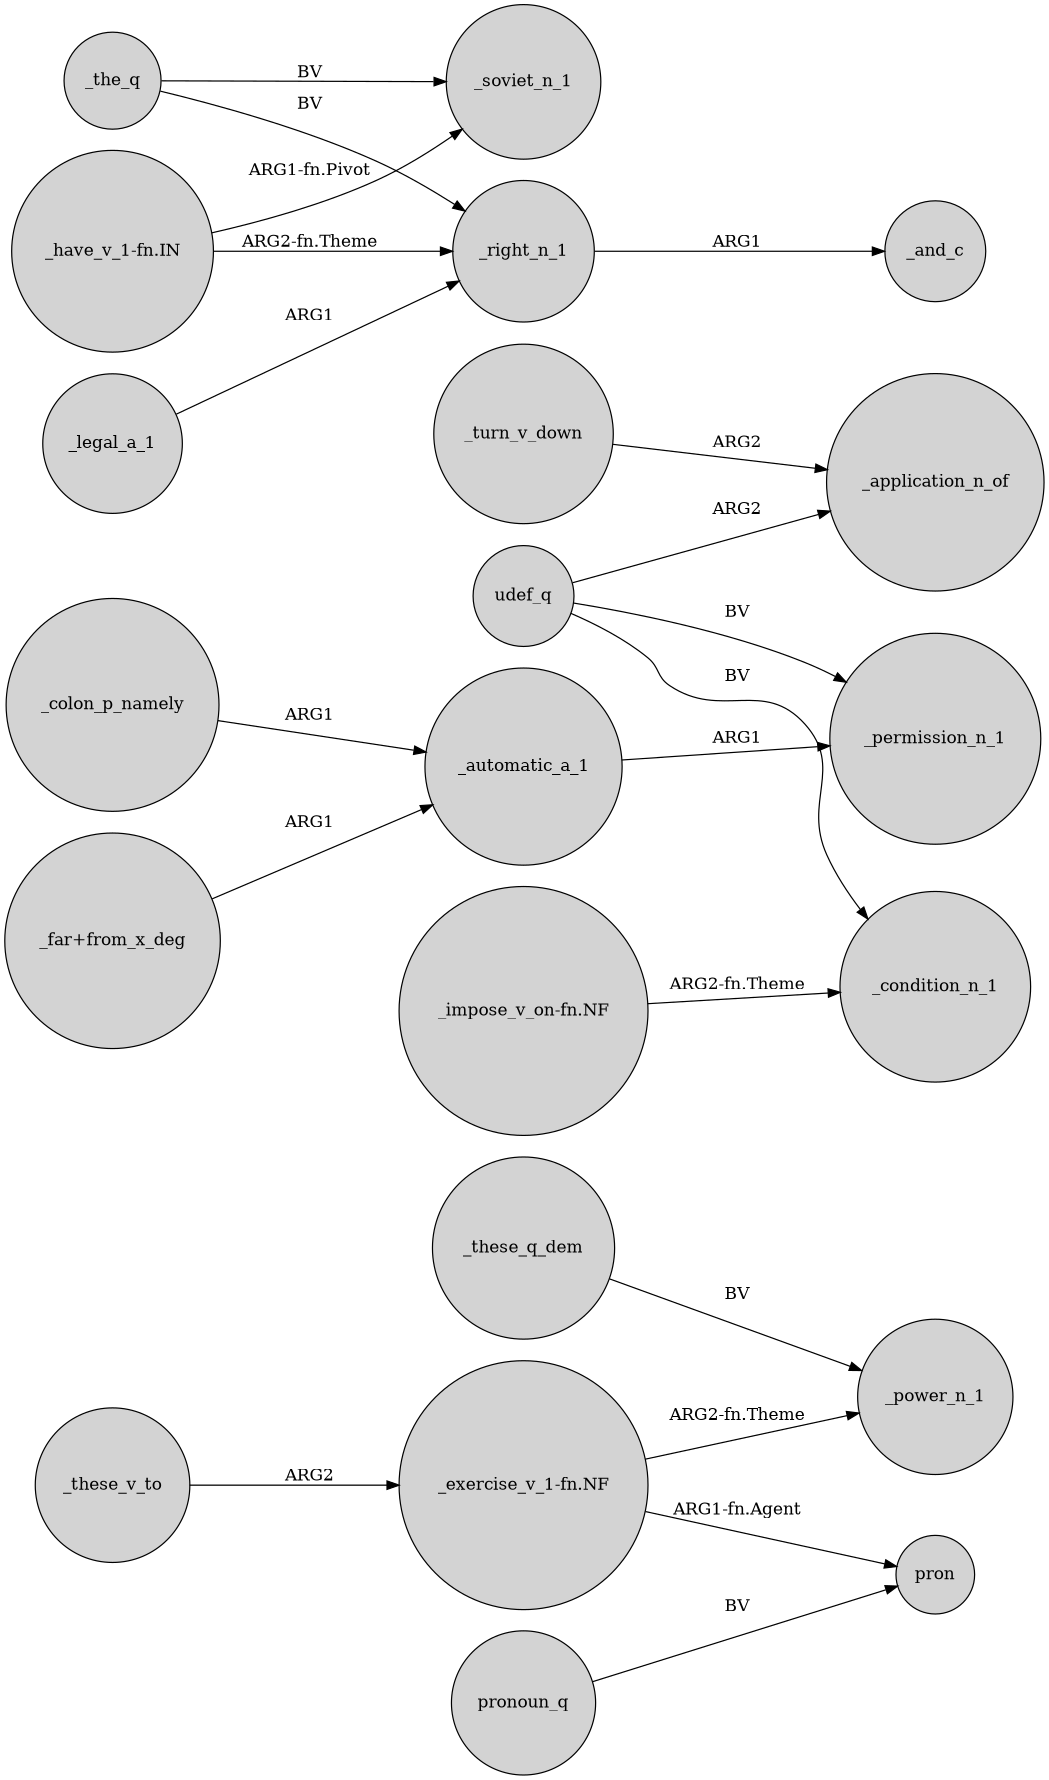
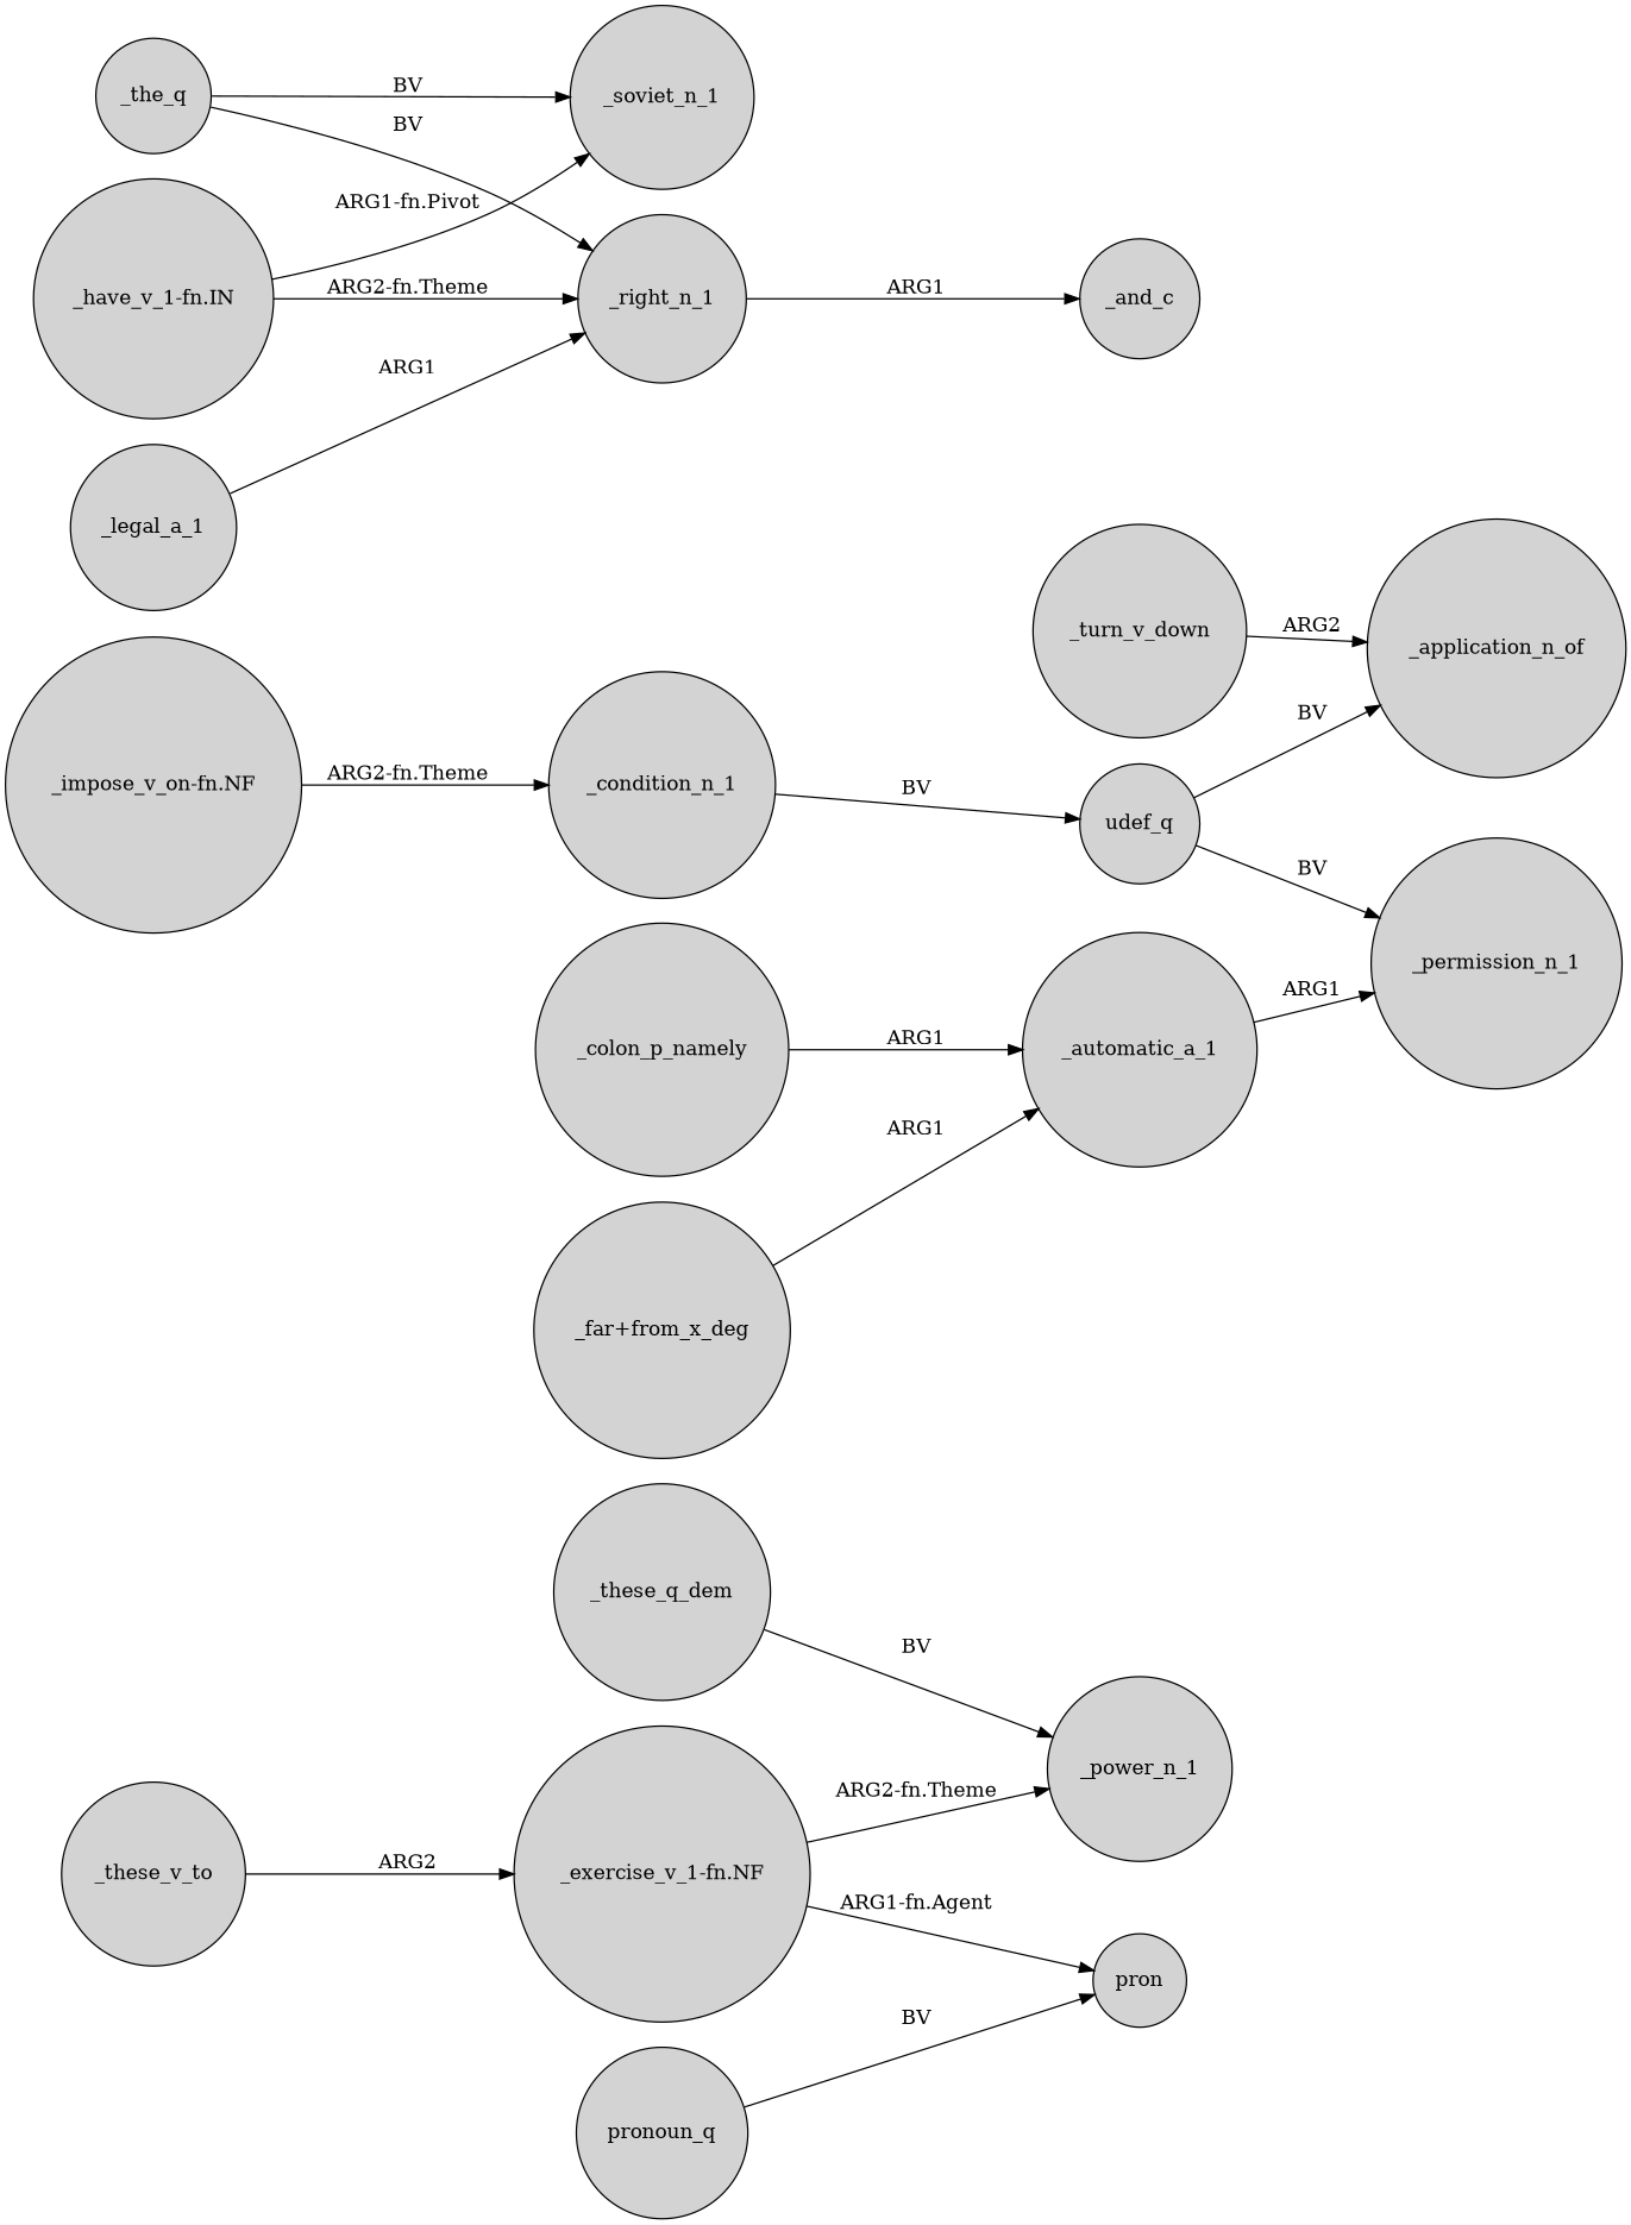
  digraph {
    rankdir=LR
    node [shape=circle style=filled]
    "_exercise_v_1-fn.NF"
    _power_n_1
    pron
    _automatic_a_1
    _permission_n_1
    "_have_v_1-fn.IN"
    _right_n_1
    _soviet_n_1
    _and_c
    _turn_v_down
    _application_n_of
    "_impose_v_on-fn.NF"
    _condition_n_1
    _colon_p_namely
    udef_q
    _the_q
    n17 [label=_these_v_to]
    pronoun_q
    _legal_a_1
    _these_q_dem
    "_far+from_x_deg"
    "_exercise_v_1-fn.NF" -> _power_n_1 [label="ARG2-fn.Theme"]
    "_exercise_v_1-fn.NF" -> pron [label="ARG1-fn.Agent"]
    _automatic_a_1 -> _permission_n_1 [label=ARG1]
    "_have_v_1-fn.IN" -> _right_n_1 [label="ARG2-fn.Theme"]
    "_have_v_1-fn.IN" -> _soviet_n_1 [label="ARG1-fn.Pivot"]
    _right_n_1 -> _and_c [label=ARG1]
    _turn_v_down -> _application_n_of [label=ARG2]
    "_impose_v_on-fn.NF" -> _condition_n_1 [label="ARG2-fn.Theme"]
    _colon_p_namely -> _automatic_a_1 [label=ARG1]
    udef_q -> _permission_n_1 [label=BV]
-   udef_q -> _application_n_of [label=ARG2]
-   udef_q -> _condition_n_1 [label=BV]
+   udef_q -> _application_n_of [label=BV]
+   _condition_n_1 -> udef_q [label=BV]
    _the_q -> _right_n_1 [label=BV]
    _the_q -> _soviet_n_1 [label=BV]
    n17 -> "_exercise_v_1-fn.NF" [label=ARG2]
    pronoun_q -> pron [label=BV]
    _legal_a_1 -> _right_n_1 [label=ARG1]
    _these_q_dem -> _power_n_1 [label=BV]
    "_far+from_x_deg" -> _automatic_a_1 [label=ARG1]
  }
